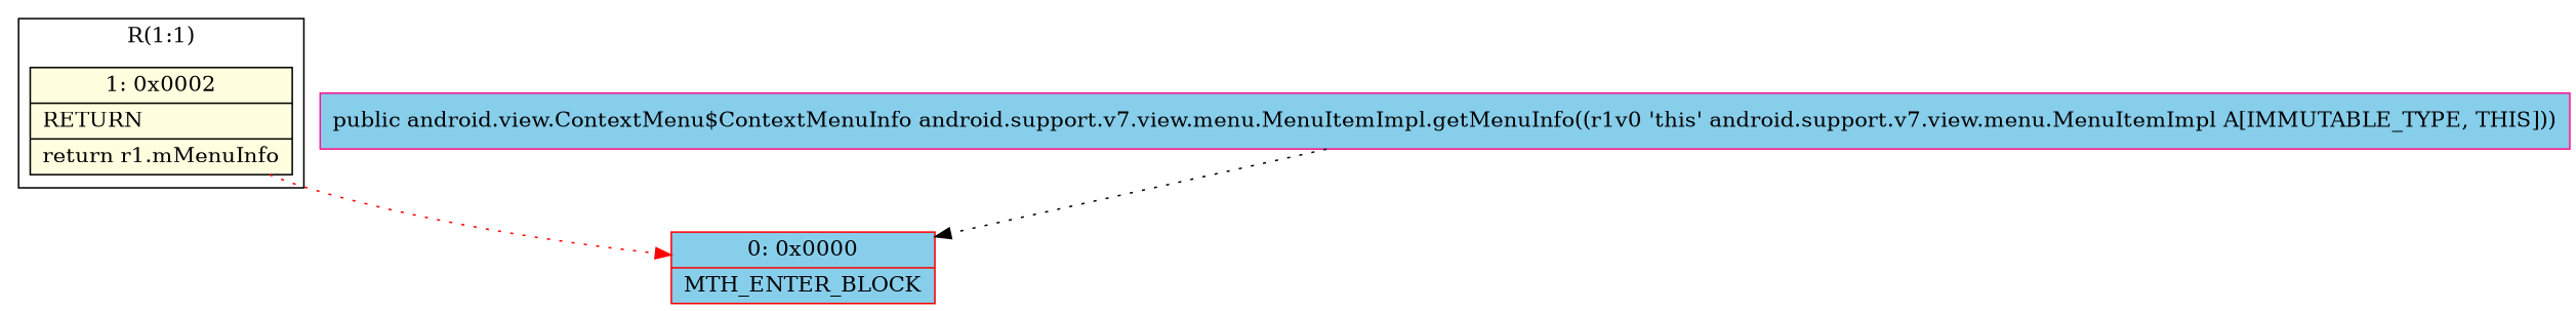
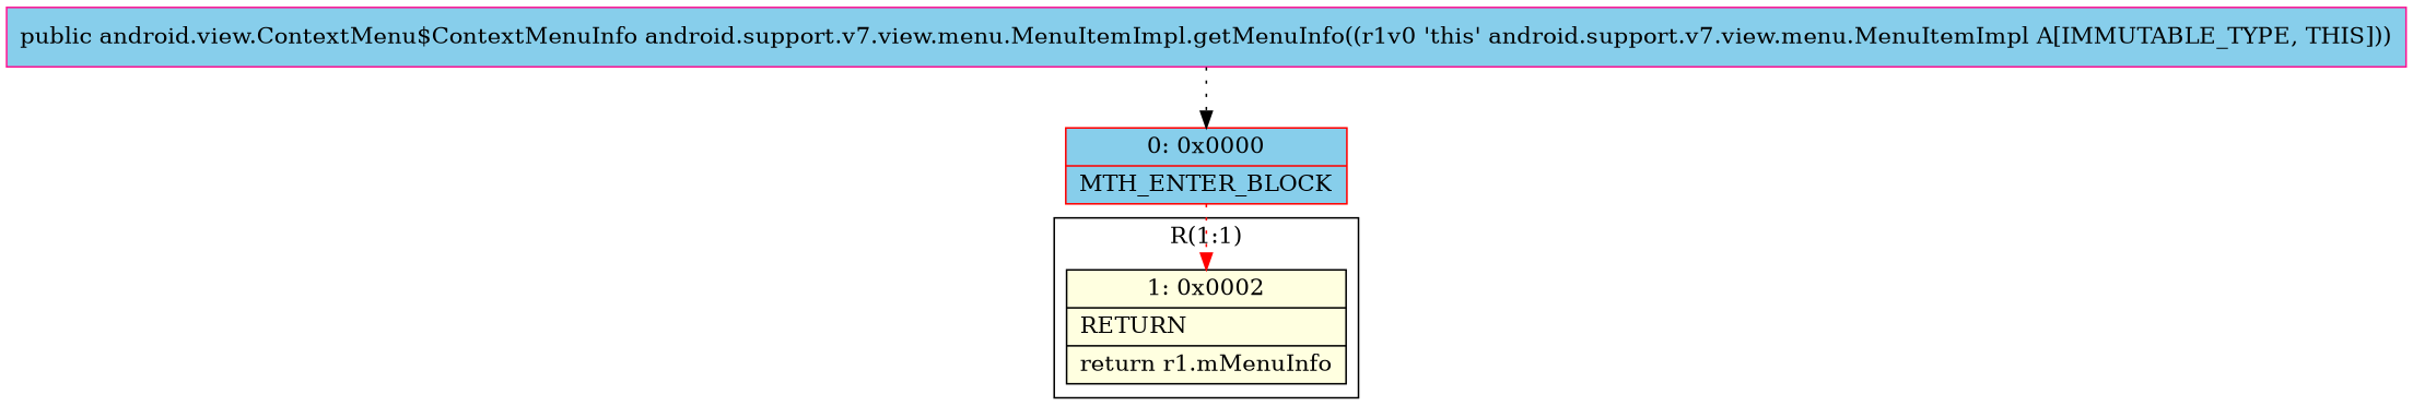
  digraph {
    node [shape=record style=filled fillcolor=skyblue]
    edge [style=dotted]
    n1 [color=black label="{1\:\ 0x0002|RETURN\l|return r1.mMenuInfo\l}" fillcolor=lightyellow]
    n2 [color=red label="{0\:\ 0x0000|MTH_ENTER_BLOCK\l}"]
    n3 [label="{public android.view.ContextMenu$ContextMenuInfo android.support.v7.view.menu.MenuItemImpl.getMenuInfo((r1v0 'this' android.support.v7.view.menu.MenuItemImpl A[IMMUTABLE_TYPE, THIS])) }" color=deeppink]
    subgraph cluster_1 {
      label="R(1:1)"
      n1
    }
-   n1 -> n2 [color=red]
+   n2 -> n1 [color=red]
    n3 -> n2 [color=black]
  }
